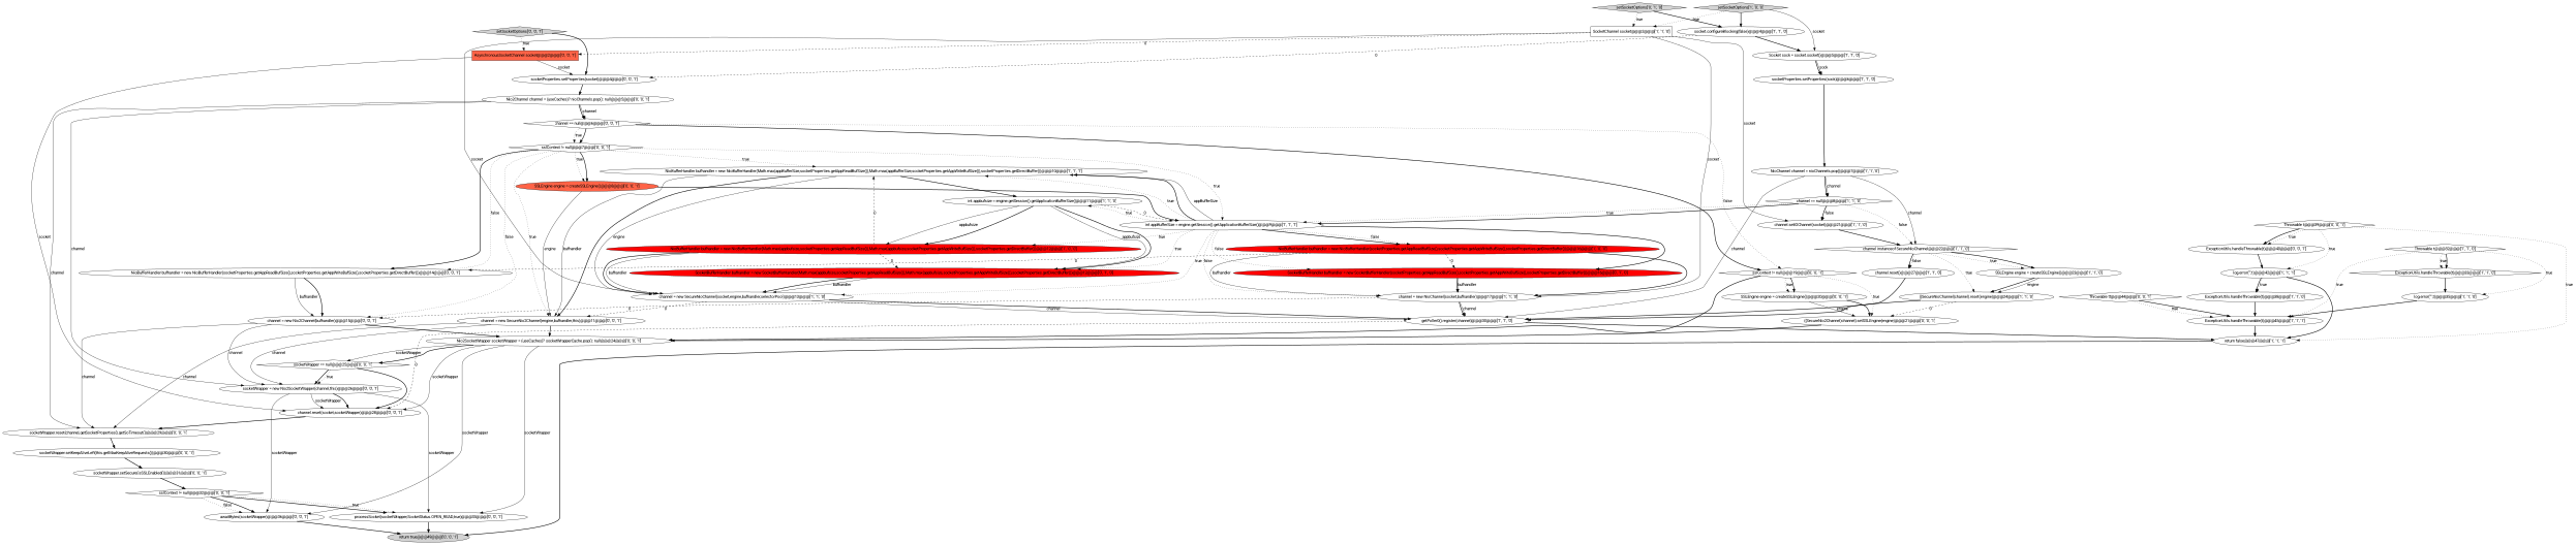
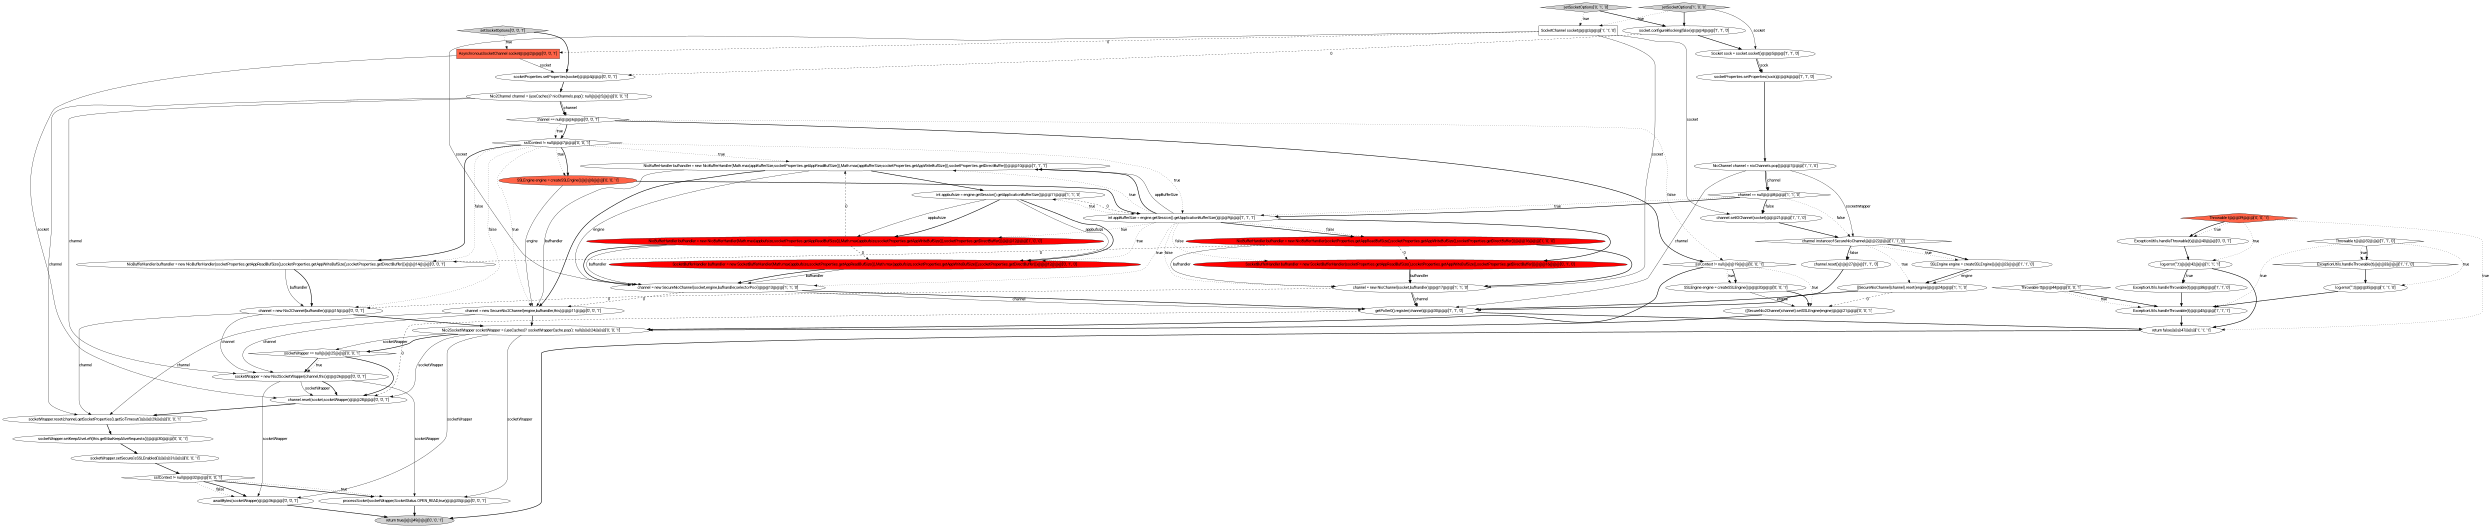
  digraph {
    fontname=Roboto
    node [fillcolor=white fontname=Roboto shape=ellipse style=filled]
    edge [fontname=Roboto style=bold]
    n1 [label="socketWrapper == null@@@25@@@['0', '0', '1']" shape=diamond]
    n2 [label="socketWrapper = new Nio2SocketWrapper(channel,this)@@@26@@@['0', '0', '1']"]
    n3 [label="channel.reset(socket,socketWrapper)@@@28@@@['0', '0', '1']"]
    n4 [label="processSocket(socketWrapper,SocketStatus.OPEN_READ,true)@@@33@@@['0', '0', '1']"]
    n5 [label="awaitBytes(socketWrapper)@@@36@@@['0', '0', '1']"]
    n6 [label="socketWrapper.reset(channel,getSocketProperties().getSoTimeout())@@@29@@@['0', '0', '1']"]
    n7 [label="ExceptionUtils.handleThrowable(t)@@@33@@@['1', '1', '0']" shape=diamond]
    n8 [label="log.error(\"\",t)@@@35@@@['1', '1', '0']"]
    n9 [label="ExceptionUtils.handleThrowable(t)@@@45@@@['1', '1', '1']"]
    n10 [label="socketProperties.setProperties(sock)@@@6@@@['1', '1', '0']"]
    n11 [label="NioChannel channel = nioChannels.pop()@@@7@@@['1', '1', '0']"]
    n12 [label="getPoller0().register(channel)@@@30@@@['1', '1', '0']"]
    n13 [label="channel == null@@@8@@@['1', '1', '0']" shape=diamond]
    n14 [label="channel instanceof SecureNioChannel@@@22@@@['1', '1', '0']" shape=diamond]
    n15 [label="Throwable t@@@32@@@['1', '1', '0']" shape=diamond]
    n16 [label="return false@@@47@@@['1', '1', '1']"]
    n17 [label="NioBufferHandler bufhandler = new NioBufferHandler(Math.max(appBufferSize,socketProperties.getAppReadBufSize()),Math.max(appBufferSize,socketProperties.getAppWriteBufSize()),socketProperties.getDirectBuffer())@@@10@@@['1', '1', '1']"]
    n18 [label="channel = new SecureNio2Channel(engine,bufhandler,this)@@@11@@@['0', '0', '1']"]
    n19 [label="channel = new SecureNioChannel(socket,engine,bufhandler,selectorPool)@@@13@@@['1', '1', '0']"]
    n20 [label="int appbufsize = engine.getSession().getApplicationBufferSize()@@@11@@@['1', '1', '0']"]
    n21 [label="Nio2SocketWrapper socketWrapper = (useCaches)? socketWrapperCache.pop(): null@@@24@@@['0', '0', '1']"]
    n22 [fillcolor=red label="NioBufferHandler bufhandler = new NioBufferHandler(Math.max(appbufsize,socketProperties.getAppReadBufSize()),Math.max(appbufsize,socketProperties.getAppWriteBufSize()),socketProperties.getDirectBuffer())@@@12@@@['1', '0', '0']"]
    n23 [fillcolor=red label="SocketBufferHandler bufhandler = new SocketBufferHandler(Math.max(appbufsize,socketProperties.getAppReadBufSize()),Math.max(appbufsize,socketProperties.getAppWriteBufSize()),socketProperties.getDirectBuffer())@@@12@@@['0', '1', '0']"]
    n24 [label="int appBufferSize = engine.getSession().getApplicationBufferSize()@@@9@@@['1', '1', '1']"]
    n25 [label="SocketChannel socket@@@2@@@['1', '1', '0']" shape=box]
    n26 [label="channel = new NioChannel(socket,bufhandler)@@@17@@@['1', '1', '0']"]
    n27 [fillcolor=tomato label="AsynchronousSocketChannel socket@@@2@@@['0', '0', '1']" shape=box]
    n28 [label="channel.setIOChannel(socket)@@@21@@@['1', '1', '0']"]
    n29 [label="channel = new Nio2Channel(bufhandler)@@@15@@@['0', '0', '1']"]
    n30 [label="socketProperties.setProperties(socket)@@@4@@@['0', '0', '1']"]
    n31 [label="Socket sock = socket.socket()@@@5@@@['1', '1', '0']"]
    n32 [fillcolor=red label="NioBufferHandler bufhandler = new NioBufferHandler(socketProperties.getAppReadBufSize(),socketProperties.getAppWriteBufSize(),socketProperties.getDirectBuffer())@@@16@@@['1', '0', '0']"]
    n33 [fillcolor=red label="SocketBufferHandler bufhandler = new SocketBufferHandler(socketProperties.getAppReadBufSize(),socketProperties.getAppWriteBufSize(),socketProperties.getDirectBuffer())@@@16@@@['0', '1', '0']"]
    n34 [label="NioBufferHandler bufhandler = new NioBufferHandler(socketProperties.getAppReadBufSize(),socketProperties.getAppWriteBufSize(),socketProperties.getDirectBuffer())@@@14@@@['0', '0', '1']"]
    n35 [label="socketWrapper.setKeepAliveLeft(this.getMaxKeepAliveRequests())@@@30@@@['0', '0', '1']"]
    n36 [label="SSLEngine engine = createSSLEngine()@@@20@@@['0', '0', '1']"]
    n37 [label="((SecureNio2Channel)channel).setSSLEngine(engine)@@@21@@@['0', '0', '1']"]
    n38 [label="((SecureNioChannel)channel).reset(engine)@@@24@@@['1', '1', '0']"]
    n39 [label="SSLEngine engine = createSSLEngine()@@@23@@@['1', '1', '0']"]
    n40 [label="channel.reset()@@@27@@@['1', '1', '0']"]
    n41 [fillcolor=lightgray label="return true@@@49@@@['0', '0', '1']"]
    n42 [label="log.error(\"\",t)@@@42@@@['1', '1', '1']"]
    n43 [label="ExceptionUtils.handleThrowable(t)@@@38@@@['1', '1', '0']"]
    n44 [fillcolor=lightgray label="setSocketOptions['1', '0', '0']" shape=diamond]
    n45 [label="socket.configureBlocking(false)@@@4@@@['1', '1', '0']"]
    n46 [label="ExceptionUtils.handleThrowable(t)@@@40@@@['0', '0', '1']"]
    n47 [label="Nio2Channel channel = (useCaches)? nioChannels.pop(): null@@@5@@@['0', '0', '1']"]
    n48 [label="channel == null@@@6@@@['0', '0', '1']" shape=diamond]
    n49 [label="sslContext != null@@@7@@@['0', '0', '1']" shape=diamond]
    n50 [label="sslContext != null@@@19@@@['0', '0', '1']" shape=diamond]
    n51 [fillcolor=tomato label="SSLEngine engine = createSSLEngine()@@@8@@@['0', '0', '1']"]
-   n52 [label="Throwable t@@@39@@@['0', '0', '1']" shape=diamond]
+   n52 [fillcolor=tomato label="Throwable t@@@39@@@['0', '0', '1']" shape=diamond]
    n53 [label="socketWrapper.setSecure(isSSLEnabled())@@@31@@@['0', '0', '1']"]
    n54 [fillcolor=lightgray label="setSocketOptions['0', '1', '0']" shape=diamond]
    n55 [fillcolor=lightgray label="setSocketOptions['0', '0', '1']" shape=diamond]
    n56 [label="Throwable tt@@@44@@@['0', '0', '1']" shape=diamond]
    n57 [label="sslContext != null@@@32@@@['0', '0', '1']" shape=diamond]
    n1 -> n2
    n1 -> n2 [label=true style=dotted]
    n1 -> n3
    n2 -> n3
    n2 -> n3 [label=socketWrapper style=solid]
    n2 -> n4 [label=socketWrapper style=solid]
    n2 -> n5 [label=socketWrapper style=solid]
    n3 -> n6
    n4 -> n41
    n5 -> n41
    n6 -> n35
    n7 -> n8
    n8 -> n9
    n9 -> n16
    n10 -> n11
    n11 -> n12 [label=channel style=solid]
    n11 -> n13
    n11 -> n13 [label=channel style=solid]
-   n11 -> n14 [label=channel style=solid]
+   n11 -> n14 [label=socketWrapper style=solid]
    n12 -> n3 [label=0 style=dashed]
    n12 -> n16
    n13 -> n14 [label=false style=dotted]
    n13 -> n24 [label=true style=dotted]
    n13 -> n24
    n13 -> n28 [label=false style=dotted]
    n13 -> n28
    n14 -> n38 [label=true style=dotted]
    n14 -> n39 [label=true style=dotted]
    n14 -> n39
    n14 -> n40
    n14 -> n40 [label=false style=dotted]
    n15 -> n7 [label=true style=dotted]
    n15 -> n7
    n15 -> n8 [label=true style=dotted]
    n15 -> n9 [label=true style=dotted]
    n16 -> n41
    n17 -> n18 [label=bufhandler style=solid]
    n17 -> n18
    n17 -> n19 [label=engine style=solid]
    n17 -> n20
    n18 -> n2 [label=channel style=solid]
    n18 -> n6 [label=channel style=solid]
    n18 -> n21
    n19 -> n12
    n19 -> n12 [label=channel style=solid]
    n19 -> n18 [label=0 style=dashed]
    n20 -> n22
    n20 -> n22 [label=appbufsize style=solid]
    n20 -> n23 [label=appbufsize style=solid]
    n20 -> n23
    n20 -> n24 [label=0 style=dashed]
    n21 -> n1 [label=socketWrapper style=solid]
    n21 -> n1
    n21 -> n3 [label=socketWrapper style=solid]
    n21 -> n4 [label=socketWrapper style=solid]
    n21 -> n5 [label=socketWrapper style=solid]
    n22 -> n17 [label=0 style=dashed]
    n22 -> n19 [label=bufhandler style=solid]
    n22 -> n19
    n22 -> n23 [label=0 style=dashed]
    n23 -> n19 [label=bufhandler style=solid]
    n23 -> n19
    n24 -> n17
    n24 -> n17 [label=appBufferSize style=solid]
    n24 -> n17 [label=true style=dotted]
    n24 -> n19 [label=true style=dotted]
    n24 -> n20 [label=true style=dotted]
    n24 -> n22 [label=true style=dotted]
    n24 -> n23 [label=true style=dotted]
    n24 -> n26 [label=false style=dotted]
    n24 -> n32
    n24 -> n32 [label=false style=dotted]
    n24 -> n33 [label=false style=dotted]
    n24 -> n33
    n25 -> n19 [label=socket style=solid]
    n25 -> n26 [label=socket style=solid]
    n25 -> n27 [label=0 style=dashed]
    n25 -> n28 [label=socket style=solid]
    n26 -> n12 [label=channel style=solid]
    n26 -> n12
    n26 -> n29 [label=0 style=dashed]
    n27 -> n3 [label=socket style=solid]
    n27 -> n30 [label=socket style=solid]
    n28 -> n14
    n29 -> n2 [label=channel style=solid]
    n29 -> n6 [label=channel style=solid]
    n29 -> n21
    n30 -> n47
    n31 -> n10
    n31 -> n10 [label=sock style=solid]
    n32 -> n26 [label=bufhandler style=solid]
    n32 -> n26
    n32 -> n33 [label=0 style=dashed]
    n32 -> n34 [label=0 style=dashed]
    n33 -> n26 [label=bufhandler style=solid]
    n33 -> n26
    n34 -> n29 [label=bufhandler style=solid]
    n34 -> n29
    n35 -> n53
    n36 -> n37
    n36 -> n37 [label=engine style=solid]
    n37 -> n21
    n38 -> n12
    n38 -> n37 [label=0 style=dashed]
    n39 -> n38
    n39 -> n38 [label=engine style=solid]
    n40 -> n12
    n42 -> n16
    n42 -> n43 [label=true style=dotted]
    n42 -> n43
    n43 -> n9
    n44 -> n25 [label=true style=dotted]
    n44 -> n31 [label=socket style=solid]
    n44 -> n45
    n45 -> n30 [label=0 style=dashed]
    n45 -> n31
    n46 -> n42
    n47 -> n2 [label=channel style=solid]
    n47 -> n6 [label=channel style=solid]
    n47 -> n48
    n47 -> n48 [label=channel style=solid]
    n48 -> n49
    n48 -> n49 [label=true style=dotted]
    n48 -> n50 [label=false style=dotted]
    n48 -> n50
    n49 -> n17 [label=true style=dotted]
    n49 -> n18 [label=true style=dotted]
    n49 -> n24 [label=true style=dotted]
    n49 -> n29 [label=false style=dotted]
    n49 -> n34 [label=false style=dotted]
    n49 -> n34
    n49 -> n51 [label=true style=dotted]
    n49 -> n51
    n50 -> n21
    n50 -> n36 [label=true style=dotted]
    n50 -> n36
    n50 -> n37 [label=true style=dotted]
    n51 -> n18 [label=engine style=solid]
    n51 -> n24
    n52 -> n16 [label=true style=dotted]
    n52 -> n42 [label=true style=dotted]
    n52 -> n46 [label=true style=dotted]
    n52 -> n46
    n53 -> n57
    n54 -> n25 [label=true style=dotted]
    n54 -> n45
    n55 -> n27 [label=true style=dotted]
    n55 -> n30
    n56 -> n9
    n56 -> n9 [label=true style=dotted]
    n57 -> n4
    n57 -> n4 [label=true style=dotted]
    n57 -> n5 [label=false style=dotted]
    n57 -> n5
  }
